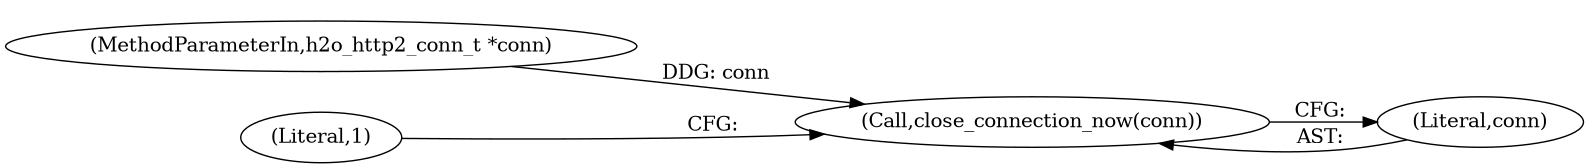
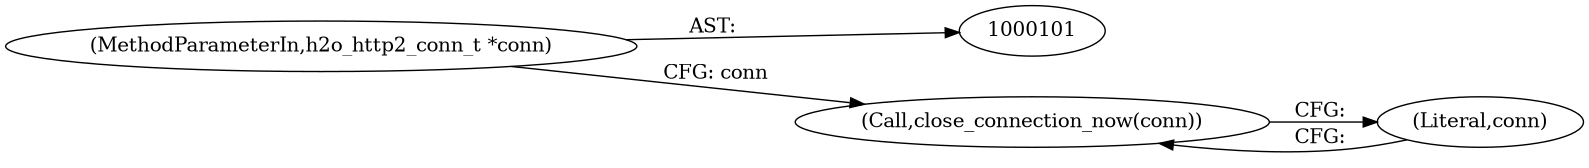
  digraph {
    rankdir=LR
    n1 [label="(Call,close_connection_now(conn))"]
    n2 [label="(Literal,conn)"]
    n3 [label="(MethodParameterIn,h2o_http2_conn_t *conn)"]
-   n5 [label="(Literal,1)"]
+   1000101
    n1 -> n2 [label="CFG: "]
-   n2 -> n1 [label="AST: "]
-   n3 -> n1 [label="DDG: conn"]
-   n5 -> n1 [label="CFG: "]
+   n2 -> n1 [label="CFG: "]
+   n3 -> n1 [label="CFG: conn"]
+   n3 -> 1000101 [label="AST: "]
  }
